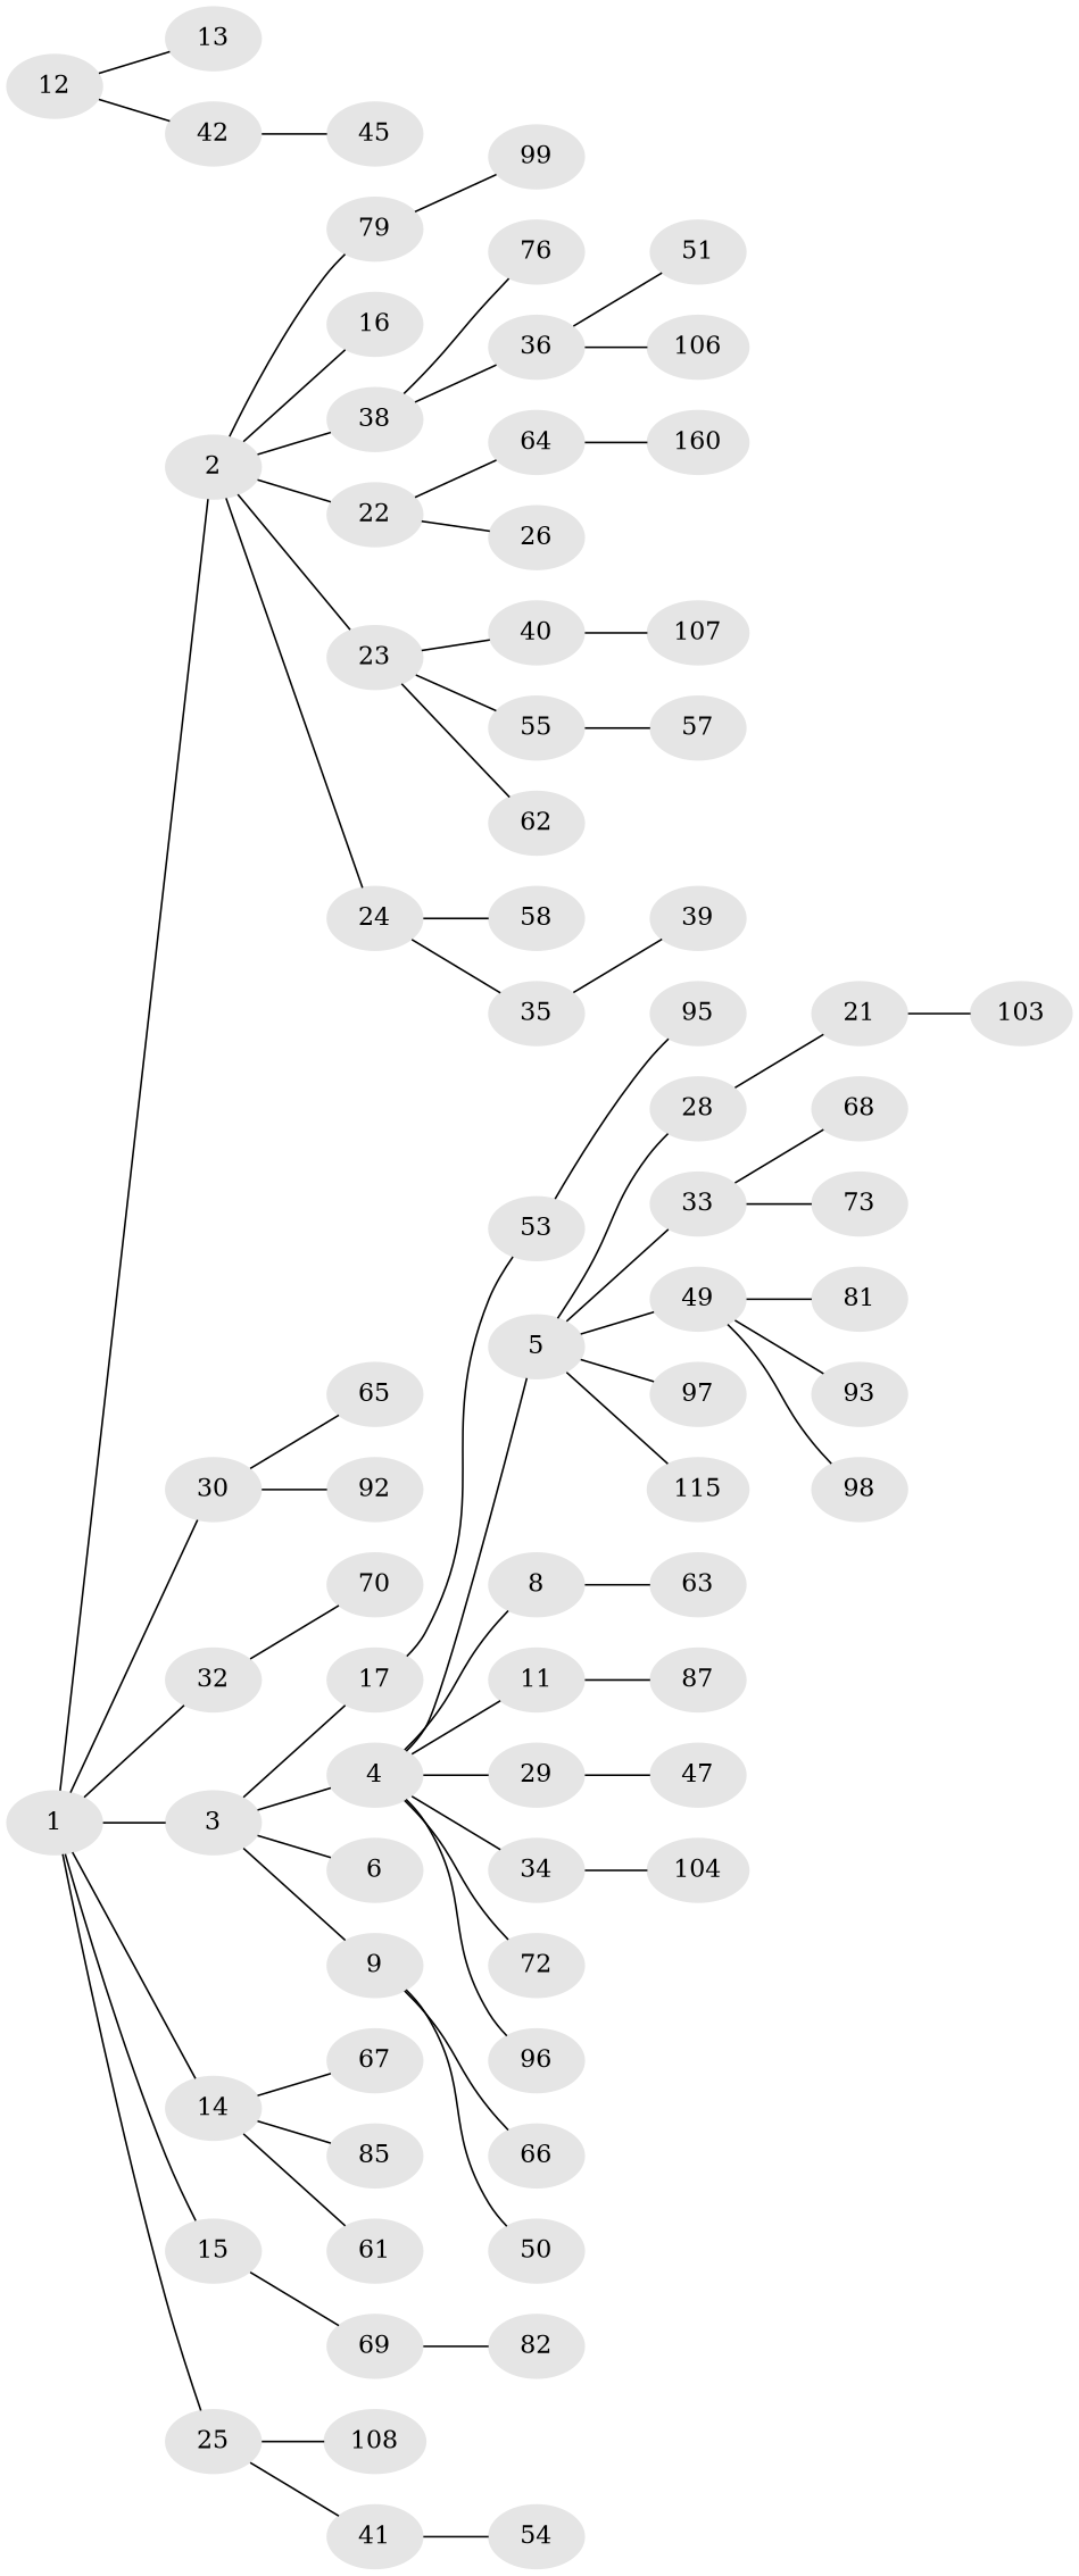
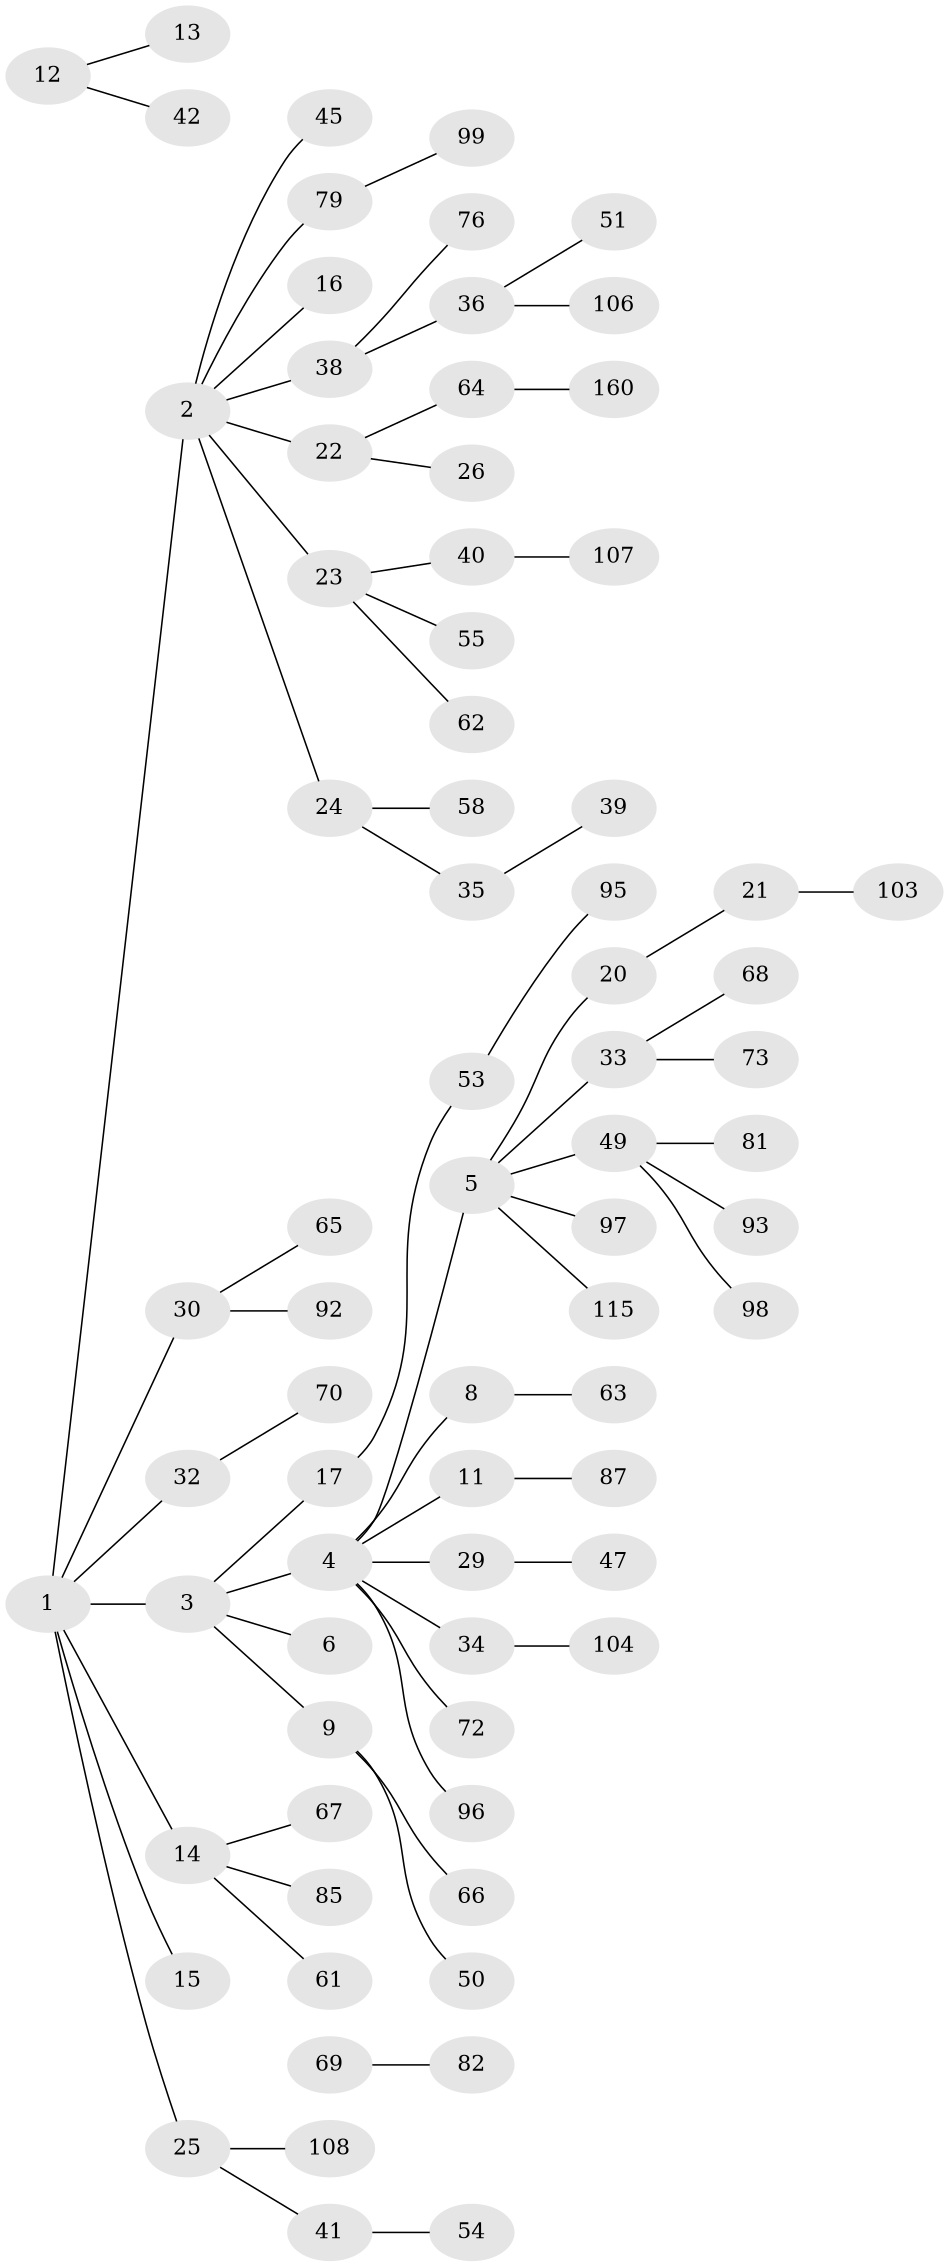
  graph {
    rankdir=LR
    node [color=gray90 style=filled]
    1 [super="+7"]
    2 [super="+10"]
    3
    14 [super="+44"]
    15 [super="+59"]
    25
    30 [super="+31"]
    32 [super="+93"]
    16
    n10 [label=38 super="+37"]
    22 [super="+101"]
    23 [super="+38"]
    24 [super="+28"]
    45
    79 [super="+111"]
    4 [super="+27"]
    6 [super="+88"]
    9 [super="+48"]
    17 [super="+86"]
    61 [super="+84"]
    67
    n22 [label=85]
    69
    41 [super="+109"]
    108
    65
    92
    70
    36 [super="+75"]
    76
    26 [super="+71"]
    64
    40 [super="+102"]
    55
    62
    35 [super="+89"]
    58 [super="+80"]
    99
    5 [super="+19"]
    8
    11
    29 [super="+43"]
    34 [super="+91"]
    72 [super="+90"]
    96
    50
    66 [super="+113"]
    53 [super="+74"]
-   20 [label=28]
+   20
    33 [super="+46"]
    49 [super="+78"]
    97
    115
    63 [super="+110"]
    87 [super="+112"]
    47 [super="+56"]
    104 [super="+105"]
    21 [super="+52"]
    68
    73
    81
    n62 [label=93]
    98
    12 [super="+85"]
    13
    42
    82 [super="+114"]
    95
    51
    106
    103
    n72 [label=160]
    107
-   57
    39 [super="+60"]
    54 [super="+77"]
    1 -- 2
    1 -- 3
    1 -- 14
    1 -- 15
    1 -- 25
    1 -- 30
    1 -- 32
    2 -- 16
    2 -- n10
    2 -- 22
    2 -- 23
    2 -- 24
-   42 -- 45
+   2 -- 45
    2 -- 79
    3 -- 4
    3 -- 6
    3 -- 9
    3 -- 17
    14 -- 61
    14 -- 67
    14 -- n22
-   15 -- 69
    25 -- 41
    25 -- 108
    30 -- 65
    30 -- 92
    32 -- 70
    n10 -- 36
    n10 -- 76
    22 -- 26
    22 -- 64
    23 -- 40
    23 -- 55
    23 -- 62
    24 -- 35
    24 -- 58
    79 -- 99
    4 -- 5
    4 -- 8
    4 -- 11
    4 -- 29
    4 -- 34
    4 -- 72
    4 -- 96
    9 -- 50
    9 -- 66
    17 -- 53
    69 -- 82
    41 -- 54
    36 -- 51
    36 -- 106
    64 -- n72
    40 -- 107
-   55 -- 57
    35 -- 39
    5 -- 20
    5 -- 33
    5 -- 49
    5 -- 97
    5 -- 115
    8 -- 63
    11 -- 87
    29 -- 47
    34 -- 104
    53 -- 95
    20 -- 21
    33 -- 68
    33 -- 73
    49 -- 81
    49 -- n62
    49 -- 98
    21 -- 103
    12 -- 13
    12 -- 42
  }
